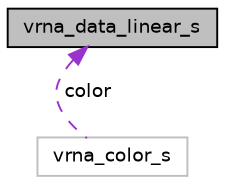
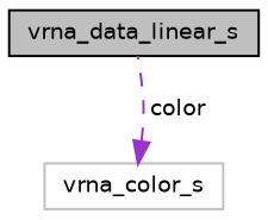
  digraph {
    node [fontname=Helvetica fontsize=10 shape=record]
    n1 [color=black fillcolor=grey75 fontcolor=black height=0.2 label=vrna_data_linear_s style=filled width=0.4]
    n2 [color=grey75 height=0.2 label=vrna_color_s width=0.4]
-   n1 -> n2 [color=darkorchid3 dir=back fontname=Helvetica fontsize=10 label=" color" labelfontname=Helvetica labelfontsize=10 style=dashed]
+   n2 -> n1 [color=darkorchid3 dir=back fontname=Helvetica fontsize=10 label=" color" labelfontname=Helvetica labelfontsize=10 style=dashed]
  }
